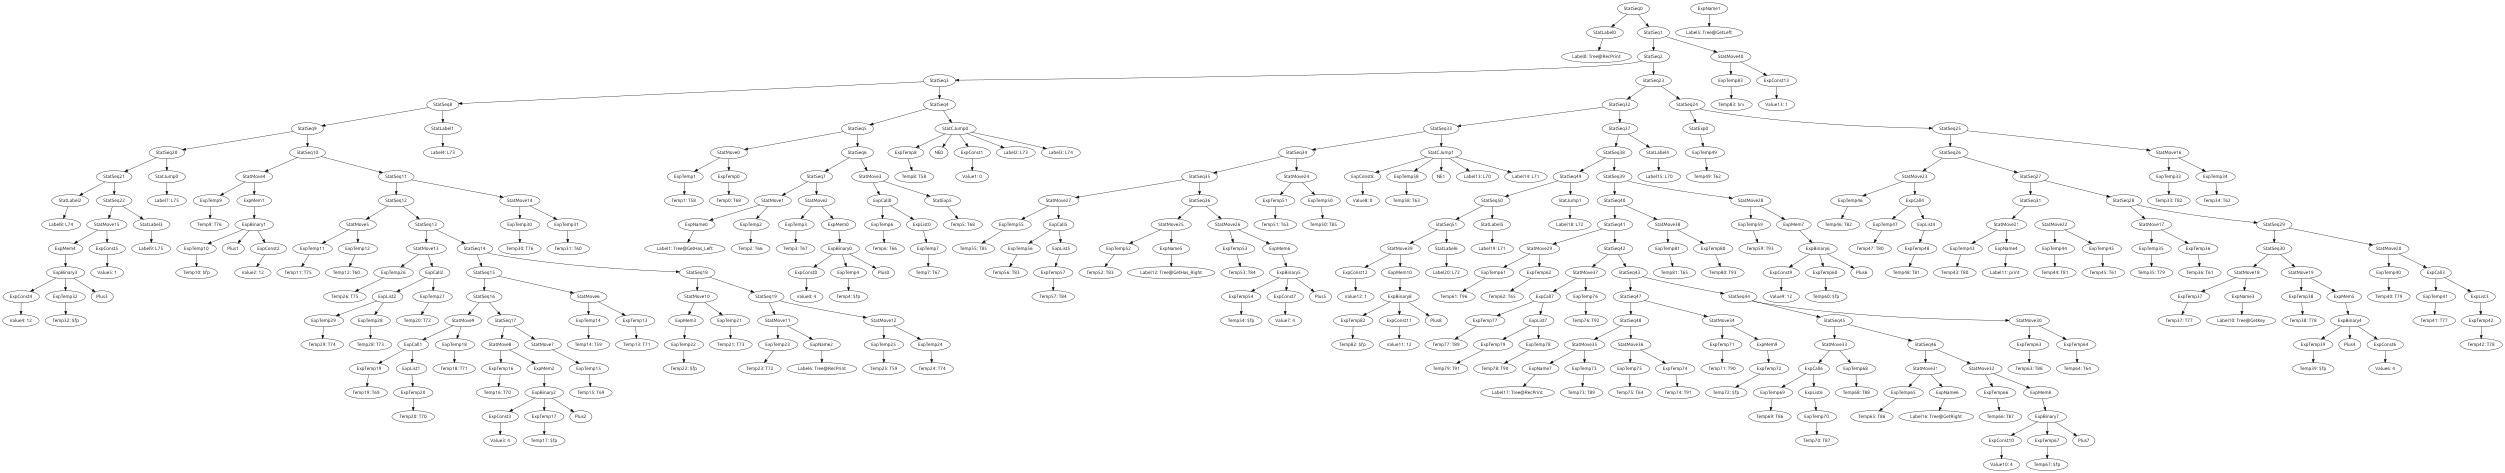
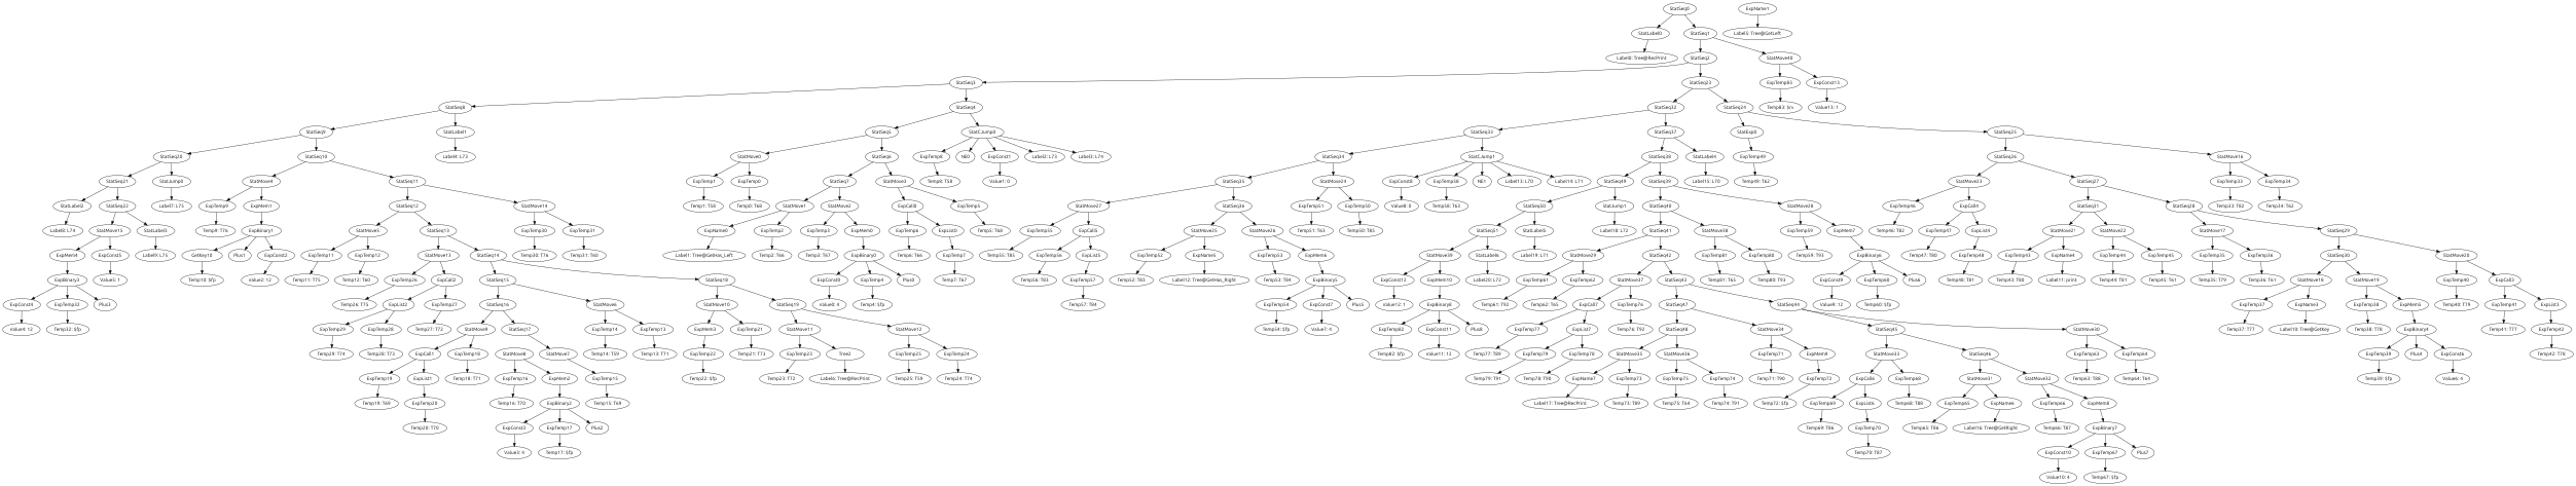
  digraph {
    fontname=Ubuntu
    ordering=out
    node [fontname=Ubuntu]
    edge [fontname=Ubuntu]
    ExpTemp83
    "Temp83: $rv"
    StatSeq51
    StatMove39
    StatLabel6
    ExpConst12
    ExpMem10
    "Label20: L72"
    "Value12: 1"
    ExpBinary8
    ExpTemp82
    ExpConst11
    Plus8
    "Temp82: $fp"
    "Value11: 12"
    StatSeq50
    StatLabel5
    "Label19: L71"
    StatSeq49
    StatJump1
    "Label18: L72"
    StatSeq38
    StatSeq39
    StatSeq40
    StatMove28
    StatSeq41
    StatMove38
    ExpTemp59
    ExpMem7
    StatMove29
    StatSeq42
    ExpTemp81
    ExpTemp80
    ExpTemp61
    ExpTemp62
    StatMove37
    StatSeq43
    "Temp81: T65"
    "Temp80: T93"
    ExpTemp79
    "Temp79: T91"
    ExpCall7
    ExpTemp77
    ExpList7
    "Temp77: T89"
    ExpTemp78
    "Temp78: T90"
    ExpTemp76
    "Temp76: T92"
    ExpTemp75
    "Temp75: T64"
    StatSeq48
    StatMove35
    StatMove36
    ExpName7
    ExpTemp73
    ExpTemp74
    "Label17: Tree@RecPrint"
    "Temp73: T89"
    "Temp74: T91"
    StatSeq47
    StatMove34
    ExpTemp71
    ExpMem9
    "Temp71: T90"
    ExpTemp72
    StatSeq44
    StatSeq45
    StatMove30
    StatMove33
    StatSeq46
    ExpTemp63
    ExpTemp64
    ExpTemp70
    "Temp70: T87"
    ExpCall6
    ExpTemp69
    ExpList6
    "Temp69: T86"
    ExpTemp68
    "Temp68: T88"
    StatMove31
    StatMove32
    ExpTemp65
    ExpName6
    ExpTemp66
    ExpMem8
    ExpConst4
    "Value4: 12"
    StatSeq21
    StatLabel2
    StatSeq22
    "Label8: L74"
    StatMove15
    StatLabel3
    ExpMem4
    ExpConst5
    "Label9: L75"
    StatMove5
    ExpTemp11
    ExpTemp12
    "Temp11: T75"
    "Temp12: T60"
    ExpConst9
    "Value9: 12"
    StatSeq20
    StatJump0
    "Label7: L75"
    "Temp63: T88"
    "Temp64: T64"
    ExpTemp29
    "Temp29: T74"
    ExpList2
    ExpTemp28
    "Temp28: T73"
    StatMove27
    ExpTemp55
    ExpCall5
    "Temp55: T85"
    ExpTemp56
    ExpList5
    "Temp56: T83"
    ExpTemp57
    ExpTemp22
    "Temp22: $fp"
    StatMove13
    ExpTemp26
    ExpCall2
    "Temp26: T75"
    ExpTemp27
-   "Temp27: T72" [label="Temp20: T72"]
+   "Temp27: T72"
    StatSeq10
    StatMove4
    StatSeq11
    ExpTemp9
    ExpMem1
    StatSeq12
    StatMove14
    "Temp9: T76"
    ExpBinary1
    StatSeq13
    ExpTemp30
    ExpTemp31
    ExpTemp41
    "Temp41: T77"
    ExpTemp25
    "Temp25: T59"
    ExpMem3
    ExpTemp47
    "Temp47: T80"
    ExpBinary3
    ExpTemp32
    Plus3
    "Temp32: $fp"
    StatMove10
    ExpTemp21
    "Temp21: T73"
    "Temp59: T93"
    ExpBinary6
    ExpTemp20
    "Temp20: T70"
    ExpName0
    "Label1: Tree@GetHas_Left"
    ExpConst8
    "Value8: 0"
    StatMove11
    ExpTemp23
-   ExpName2
+   ExpName2 [label=Tree2]
    "Temp23: T72"
    "Label6: Tree@RecPrint"
    ExpTemp44
    "Temp44: T81"
    ExpCall1
    ExpTemp19
    ExpList1
    "Temp19: T69"
-   ExpTemp10
+   ExpTemp10 [label=GetKey10]
    Plus1
    ExpConst2
    StatMove9
    ExpTemp18
    "Temp18: T71"
    ExpTemp48
    "Temp48: T81"
    StatSeq16
    StatSeq17
    StatMove8
    StatMove7
    ExpTemp16
    ExpMem2
    ExpTemp15
    StatSeq7
    StatMove1
    StatMove2
    ExpTemp2
    ExpTemp3
    ExpMem0
    "Temp2: T66"
    "Temp3: T67"
    ExpBinary0
    "Temp30: T76"
    ExpConst3
    "Value3: 4"
    ExpTemp17
    "Temp17: $fp"
    StatSeq14
    StatSeq15
    StatSeq18
    StatMove6
    StatSeq19
    "Temp16: T70"
    StatSeq31
    StatMove21
    StatMove22
    ExpTemp43
    ExpName4
    ExpTemp45
    "Temp43: T80"
    "Label11: print"
    "Temp45: T61"
    StatSeq0
    StatLabel0
    StatSeq1
    "Label0: Tree@RecPrint"
    StatSeq2
    StatMove40
    StatSeq3
    StatSeq23
    ExpConst13
    ExpTemp39
    "Temp39: $fp"
    ExpTemp1
    "Temp1: T58"
    ExpBinary4
    Plus4
    ExpConst6
    "Value6: 4"
-   "Temp61: T92" [label="Temp61: T96"]
+   "Temp61: T92"
    "Temp62: T65"
    "Temp65: T86"
    "Temp15: T69"
    ExpTemp14
    "Temp14: T59"
    StatMove12
    ExpTemp24
    "Temp24: T74"
    ExpConst0
    "Value0: 4"
    ExpTemp4
    Plus0
    "Temp4: $fp"
    "Temp31: T60"
    ExpBinary2
    Plus2
    ExpTemp33
    "Temp33: T82"
    ExpTemp35
    "Temp35: T79"
    StatMove23
    ExpTemp46
    ExpCall4
    "Temp46: T82"
    ExpList4
    StatSeq9
    StatSeq35
    StatSeq36
    StatMove25
    StatMove26
    ExpTemp52
    ExpName5
    ExpTemp53
    ExpMem6
    ExpCall0
    ExpTemp6
    ExpList0
    "Temp6: T66"
    ExpTemp7
    "Temp7: T67"
    StatLabel1
    "Label4: L73"
    StatMove17
    ExpTemp36
    "Temp36: T61"
    StatSeq8
    StatSeq32
    StatSeq33
    StatSeq37
    StatSeq34
    StatCJump1
    StatLabel4
    StatMove24
    ExpTemp58
    NE1
    "Label13: L70"
    "Label14: L71"
    "Label15: L70"
    "Temp72: $fp"
    StatMove0
    ExpTemp0
    "Temp0: T68"
    "Temp53: T84"
    ExpName1
    "Label5: Tree@GetLeft"
    StatSeq4
    StatSeq24
    "Value13: 1"
    StatSeq30
    StatMove18
    StatMove19
    ExpTemp37
    ExpName3
    ExpTemp38
    ExpMem5
    "Temp37: T77"
    "Label10: Tree@GetKey"
    "Temp38: T78"
    ExpTemp54
    "Temp54: $fp"
    ExpTemp51
    "Temp51: T63"
    "Temp10: $fp"
    StatSeq5
    StatSeq6
    StatMove3
-   ExpTemp5 [label=StatExp5]
+   ExpTemp5
    ExpConst7
    "Value7: 4"
    ExpTemp8
    "Temp8: T58"
    StatCJump0
    NE0
    ExpConst1
    "Label2: L73"
    "Label3: L74"
    "Value1: 0"
    ExpTemp50
    "Temp58: T63"
    ExpTemp13
    "Temp13: T71"
    "Value2: 12"
    "Label16: Tree@GetRight"
    ExpConst10
    "Value10: 4"
    "Value5: 1"
    StatExp0
    ExpTemp49
    "Temp49: T62"
    StatSeq26
    StatSeq27
    StatSeq28
    StatSeq29
    StatSeq25
    StatMove16
    ExpTemp34
    "Temp34: T62"
    "Temp5: T68"
    StatMove20
    ExpTemp40
    ExpCall3
    ExpTemp60
    Plus6
    "Temp40: T79"
    ExpList3
    "Temp50: T85"
    ExpTemp42
    "Temp42: T78"
    "Temp52: T83"
    "Label12: Tree@GetHas_Right"
    "Temp60: $fp"
    "Temp66: T87"
    ExpBinary5
    Plus5
    ExpTemp67
    "Temp67: $fp"
    "Temp57: T84"
    ExpBinary7
    Plus7
    ExpTemp83 -> "Temp83: $rv"
    StatSeq51 -> StatMove39
    StatSeq51 -> StatLabel6
    StatMove39 -> ExpConst12
    StatMove39 -> ExpMem10
    StatLabel6 -> "Label20: L72"
    ExpConst12 -> "Value12: 1"
    ExpMem10 -> ExpBinary8
    ExpBinary8 -> ExpTemp82
    ExpBinary8 -> ExpConst11
    ExpBinary8 -> Plus8
    ExpTemp82 -> "Temp82: $fp"
    ExpConst11 -> "Value11: 12"
    StatSeq50 -> StatSeq51
    StatSeq50 -> StatLabel5
    StatLabel5 -> "Label19: L71"
    StatSeq49 -> StatSeq50
    StatSeq49 -> StatJump1
    StatJump1 -> "Label18: L72"
    StatSeq38 -> StatSeq49
    StatSeq38 -> StatSeq39
    StatSeq39 -> StatSeq40
    StatSeq39 -> StatMove28
    StatSeq40 -> StatSeq41
    StatSeq40 -> StatMove38
    StatMove28 -> ExpTemp59
    StatMove28 -> ExpMem7
    StatSeq41 -> StatMove29
    StatSeq41 -> StatSeq42
    StatMove38 -> ExpTemp81
    StatMove38 -> ExpTemp80
    ExpTemp59 -> "Temp59: T93"
    ExpMem7 -> ExpBinary6
    StatMove29 -> ExpTemp61
    StatMove29 -> ExpTemp62
    StatSeq42 -> StatMove37
    StatSeq42 -> StatSeq43
    ExpTemp81 -> "Temp81: T65"
    ExpTemp80 -> "Temp80: T93"
    ExpTemp61 -> "Temp61: T92"
    ExpTemp62 -> "Temp62: T65"
    StatMove37 -> ExpCall7
    StatMove37 -> ExpTemp76
    StatSeq43 -> StatSeq47
    StatSeq43 -> StatSeq44
    ExpTemp79 -> "Temp79: T91"
    ExpCall7 -> ExpTemp77
    ExpCall7 -> ExpList7
    ExpTemp77 -> "Temp77: T89"
    ExpList7 -> ExpTemp79
    ExpList7 -> ExpTemp78
    ExpTemp78 -> "Temp78: T90"
    ExpTemp76 -> "Temp76: T92"
    ExpTemp75 -> "Temp75: T64"
    StatSeq48 -> StatMove35
    StatSeq48 -> StatMove36
    StatMove35 -> ExpName7
    StatMove35 -> ExpTemp73
    StatMove36 -> ExpTemp75
    StatMove36 -> ExpTemp74
    ExpName7 -> "Label17: Tree@RecPrint"
    ExpTemp73 -> "Temp73: T89"
    ExpTemp74 -> "Temp74: T91"
    StatSeq47 -> StatSeq48
    StatSeq47 -> StatMove34
    StatMove34 -> ExpTemp71
    StatMove34 -> ExpMem9
    ExpTemp71 -> "Temp71: T90"
    ExpMem9 -> ExpTemp72
    ExpTemp72 -> "Temp72: $fp"
    StatSeq44 -> StatSeq45
    StatSeq44 -> StatMove30
    StatSeq45 -> StatMove33
    StatSeq45 -> StatSeq46
    StatMove30 -> ExpTemp63
    StatMove30 -> ExpTemp64
    StatMove33 -> ExpCall6
    StatMove33 -> ExpTemp68
    StatSeq46 -> StatMove31
    StatSeq46 -> StatMove32
    ExpTemp63 -> "Temp63: T88"
    ExpTemp64 -> "Temp64: T64"
    ExpTemp70 -> "Temp70: T87"
    ExpCall6 -> ExpTemp69
    ExpCall6 -> ExpList6
    ExpTemp69 -> "Temp69: T86"
    ExpList6 -> ExpTemp70
    ExpTemp68 -> "Temp68: T88"
    StatMove31 -> ExpTemp65
    StatMove31 -> ExpName6
    StatMove32 -> ExpTemp66
    StatMove32 -> ExpMem8
    ExpTemp65 -> "Temp65: T86"
    ExpName6 -> "Label16: Tree@GetRight"
    ExpTemp66 -> "Temp66: T87"
    ExpMem8 -> ExpBinary7
    ExpConst4 -> "Value4: 12"
    StatSeq21 -> StatLabel2
    StatSeq21 -> StatSeq22
    StatLabel2 -> "Label8: L74"
    StatSeq22 -> StatMove15
    StatSeq22 -> StatLabel3
    StatMove15 -> ExpMem4
    StatMove15 -> ExpConst5
    StatLabel3 -> "Label9: L75"
    ExpMem4 -> ExpBinary3
    ExpConst5 -> "Value5: 1"
    StatMove5 -> ExpTemp11
    StatMove5 -> ExpTemp12
    ExpTemp11 -> "Temp11: T75"
    ExpTemp12 -> "Temp12: T60"
    ExpConst9 -> "Value9: 12"
    StatSeq20 -> StatSeq21
    StatSeq20 -> StatJump0
    StatJump0 -> "Label7: L75"
    ExpTemp29 -> "Temp29: T74"
    ExpList2 -> ExpTemp29
    ExpList2 -> ExpTemp28
    ExpTemp28 -> "Temp28: T73"
    StatMove27 -> ExpTemp55
    StatMove27 -> ExpCall5
    ExpTemp55 -> "Temp55: T85"
    ExpCall5 -> ExpTemp56
    ExpCall5 -> ExpList5
    ExpTemp56 -> "Temp56: T83"
    ExpList5 -> ExpTemp57
    ExpTemp57 -> "Temp57: T84"
    ExpTemp22 -> "Temp22: $fp"
    StatMove13 -> ExpTemp26
    StatMove13 -> ExpCall2
    ExpTemp26 -> "Temp26: T75"
    ExpCall2 -> ExpList2
    ExpCall2 -> ExpTemp27
    ExpTemp27 -> "Temp27: T72"
    StatSeq10 -> StatMove4
    StatSeq10 -> StatSeq11
    StatMove4 -> ExpTemp9
    StatMove4 -> ExpMem1
    StatSeq11 -> StatSeq12
    StatSeq11 -> StatMove14
    ExpTemp9 -> "Temp9: T76"
    ExpMem1 -> ExpBinary1
    StatSeq12 -> StatMove5
    StatSeq12 -> StatSeq13
    StatMove14 -> ExpTemp30
    StatMove14 -> ExpTemp31
    ExpBinary1 -> ExpTemp10
    ExpBinary1 -> Plus1
    ExpBinary1 -> ExpConst2
    StatSeq13 -> StatMove13
    StatSeq13 -> StatSeq14
    ExpTemp30 -> "Temp30: T76"
    ExpTemp31 -> "Temp31: T60"
    ExpTemp41 -> "Temp41: T77"
    ExpTemp25 -> "Temp25: T59"
    ExpMem3 -> ExpTemp22
    ExpTemp47 -> "Temp47: T80"
    ExpBinary3 -> ExpConst4
    ExpBinary3 -> ExpTemp32
    ExpBinary3 -> Plus3
    ExpTemp32 -> "Temp32: $fp"
    StatMove10 -> ExpMem3
    StatMove10 -> ExpTemp21
    ExpTemp21 -> "Temp21: T73"
    ExpBinary6 -> ExpConst9
    ExpBinary6 -> ExpTemp60
    ExpBinary6 -> Plus6
    ExpTemp20 -> "Temp20: T70"
    ExpName0 -> "Label1: Tree@GetHas_Left"
    ExpConst8 -> "Value8: 0"
    StatMove11 -> ExpTemp23
    StatMove11 -> ExpName2
    ExpTemp23 -> "Temp23: T72"
    ExpName2 -> "Label6: Tree@RecPrint"
    ExpTemp44 -> "Temp44: T81"
    ExpCall1 -> ExpTemp19
    ExpCall1 -> ExpList1
    ExpTemp19 -> "Temp19: T69"
    ExpList1 -> ExpTemp20
    ExpTemp10 -> "Temp10: $fp"
    ExpConst2 -> "Value2: 12"
    StatMove9 -> ExpCall1
    StatMove9 -> ExpTemp18
    ExpTemp18 -> "Temp18: T71"
    ExpTemp48 -> "Temp48: T81"
    StatSeq16 -> StatMove9
    StatSeq16 -> StatSeq17
-   StatSeq17 -> StatMove8
    StatSeq17 -> StatMove7
    StatMove8 -> ExpTemp16
    StatMove8 -> ExpMem2
    StatMove7 -> ExpTemp15
    ExpTemp16 -> "Temp16: T70"
    ExpMem2 -> ExpBinary2
    ExpTemp15 -> "Temp15: T69"
    StatSeq7 -> StatMove1
    StatSeq7 -> StatMove2
    StatMove1 -> ExpName0
    StatMove1 -> ExpTemp2
    StatMove2 -> ExpTemp3
    StatMove2 -> ExpMem0
    ExpTemp2 -> "Temp2: T66"
    ExpTemp3 -> "Temp3: T67"
    ExpMem0 -> ExpBinary0
    ExpBinary0 -> ExpConst0
    ExpBinary0 -> ExpTemp4
    ExpBinary0 -> Plus0
    ExpConst3 -> "Value3: 4"
    ExpTemp17 -> "Temp17: $fp"
    StatSeq14 -> StatSeq15
    StatSeq14 -> StatSeq18
    StatSeq15 -> StatSeq16
    StatSeq15 -> StatMove6
    StatSeq18 -> StatMove10
    StatSeq18 -> StatSeq19
    StatMove6 -> ExpTemp14
    StatMove6 -> ExpTemp13
    StatSeq19 -> StatMove11
    StatSeq19 -> StatMove12
    StatSeq31 -> StatMove21
+   StatSeq31 -> StatMove22
    StatMove21 -> ExpTemp43
    StatMove21 -> ExpName4
    StatMove22 -> ExpTemp44
    StatMove22 -> ExpTemp45
    ExpTemp43 -> "Temp43: T80"
    ExpName4 -> "Label11: print"
    ExpTemp45 -> "Temp45: T61"
    StatSeq0 -> StatLabel0
    StatSeq0 -> StatSeq1
    StatLabel0 -> "Label0: Tree@RecPrint"
    StatSeq1 -> StatSeq2
    StatSeq1 -> StatMove40
    StatSeq2 -> StatSeq3
    StatSeq2 -> StatSeq23
    StatMove40 -> ExpTemp83
    StatMove40 -> ExpConst13
    StatSeq3 -> StatSeq8
    StatSeq3 -> StatSeq4
    StatSeq23 -> StatSeq32
    StatSeq23 -> StatSeq24
    ExpConst13 -> "Value13: 1"
    ExpTemp39 -> "Temp39: $fp"
    ExpTemp1 -> "Temp1: T58"
    ExpBinary4 -> ExpTemp39
    ExpBinary4 -> Plus4
    ExpBinary4 -> ExpConst6
    ExpConst6 -> "Value6: 4"
    ExpTemp14 -> "Temp14: T59"
    StatMove12 -> ExpTemp25
    StatMove12 -> ExpTemp24
    ExpTemp24 -> "Temp24: T74"
    ExpConst0 -> "Value0: 4"
    ExpTemp4 -> "Temp4: $fp"
    ExpBinary2 -> ExpConst3
    ExpBinary2 -> ExpTemp17
    ExpBinary2 -> Plus2
    ExpTemp33 -> "Temp33: T82"
    ExpTemp35 -> "Temp35: T79"
    StatMove23 -> ExpTemp46
    StatMove23 -> ExpCall4
    ExpTemp46 -> "Temp46: T82"
    ExpCall4 -> ExpTemp47
    ExpCall4 -> ExpList4
    ExpList4 -> ExpTemp48
    StatSeq9 -> StatSeq20
    StatSeq9 -> StatSeq10
    StatSeq35 -> StatMove27
    StatSeq35 -> StatSeq36
    StatSeq36 -> StatMove25
    StatSeq36 -> StatMove26
    StatMove25 -> ExpTemp52
    StatMove25 -> ExpName5
    StatMove26 -> ExpTemp53
    StatMove26 -> ExpMem6
    ExpTemp52 -> "Temp52: T83"
    ExpName5 -> "Label12: Tree@GetHas_Right"
    ExpTemp53 -> "Temp53: T84"
    ExpMem6 -> ExpBinary5
    ExpCall0 -> ExpTemp6
    ExpCall0 -> ExpList0
    ExpTemp6 -> "Temp6: T66"
    ExpList0 -> ExpTemp7
    ExpTemp7 -> "Temp7: T67"
    StatLabel1 -> "Label4: L73"
    StatMove17 -> ExpTemp35
    StatMove17 -> ExpTemp36
    ExpTemp36 -> "Temp36: T61"
    StatSeq8 -> StatSeq9
    StatSeq8 -> StatLabel1
    StatSeq32 -> StatSeq33
    StatSeq32 -> StatSeq37
    StatSeq33 -> StatSeq34
    StatSeq33 -> StatCJump1
    StatSeq37 -> StatSeq38
    StatSeq37 -> StatLabel4
    StatSeq34 -> StatSeq35
    StatSeq34 -> StatMove24
    StatCJump1 -> ExpConst8
    StatCJump1 -> ExpTemp58
    StatCJump1 -> NE1
    StatCJump1 -> "Label13: L70"
    StatCJump1 -> "Label14: L71"
    StatLabel4 -> "Label15: L70"
    StatMove24 -> ExpTemp51
    StatMove24 -> ExpTemp50
    ExpTemp58 -> "Temp58: T63"
    StatMove0 -> ExpTemp1
    StatMove0 -> ExpTemp0
    ExpTemp0 -> "Temp0: T68"
    ExpName1 -> "Label5: Tree@GetLeft"
    StatSeq4 -> StatSeq5
    StatSeq4 -> StatCJump0
    StatSeq24 -> StatExp0
    StatSeq24 -> StatSeq25
    StatSeq30 -> StatMove18
    StatSeq30 -> StatMove19
    StatMove18 -> ExpTemp37
    StatMove18 -> ExpName3
    StatMove19 -> ExpTemp38
    StatMove19 -> ExpMem5
    ExpTemp37 -> "Temp37: T77"
    ExpName3 -> "Label10: Tree@GetKey"
    ExpTemp38 -> "Temp38: T78"
    ExpMem5 -> ExpBinary4
    ExpTemp54 -> "Temp54: $fp"
    ExpTemp51 -> "Temp51: T63"
    StatSeq5 -> StatMove0
    StatSeq5 -> StatSeq6
    StatSeq6 -> StatSeq7
    StatSeq6 -> StatMove3
    StatMove3 -> ExpCall0
    StatMove3 -> ExpTemp5
    ExpTemp5 -> "Temp5: T68"
    ExpConst7 -> "Value7: 4"
    ExpTemp8 -> "Temp8: T58"
    StatCJump0 -> ExpTemp8
    StatCJump0 -> NE0
    StatCJump0 -> ExpConst1
    StatCJump0 -> "Label2: L73"
    StatCJump0 -> "Label3: L74"
    ExpConst1 -> "Value1: 0"
    ExpTemp50 -> "Temp50: T85"
    ExpTemp13 -> "Temp13: T71"
    ExpConst10 -> "Value10: 4"
    StatExp0 -> ExpTemp49
    ExpTemp49 -> "Temp49: T62"
    StatSeq26 -> StatMove23
    StatSeq26 -> StatSeq27
    StatSeq27 -> StatSeq31
    StatSeq27 -> StatSeq28
    StatSeq28 -> StatMove17
    StatSeq28 -> StatSeq29
    StatSeq29 -> StatSeq30
    StatSeq29 -> StatMove20
    StatSeq25 -> StatSeq26
    StatSeq25 -> StatMove16
    StatMove16 -> ExpTemp33
    StatMove16 -> ExpTemp34
    ExpTemp34 -> "Temp34: T62"
    StatMove20 -> ExpTemp40
    StatMove20 -> ExpCall3
    ExpTemp40 -> "Temp40: T79"
    ExpCall3 -> ExpTemp41
    ExpCall3 -> ExpList3
    ExpTemp60 -> "Temp60: $fp"
    ExpList3 -> ExpTemp42
    ExpTemp42 -> "Temp42: T78"
    ExpBinary5 -> ExpTemp54
    ExpBinary5 -> ExpConst7
    ExpBinary5 -> Plus5
    ExpTemp67 -> "Temp67: $fp"
    ExpBinary7 -> ExpConst10
    ExpBinary7 -> ExpTemp67
    ExpBinary7 -> Plus7
  }
